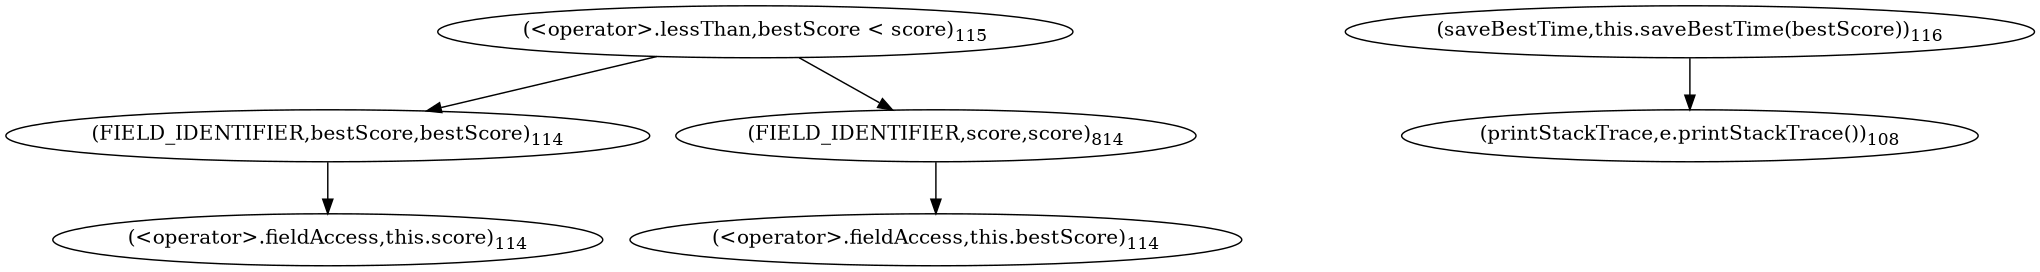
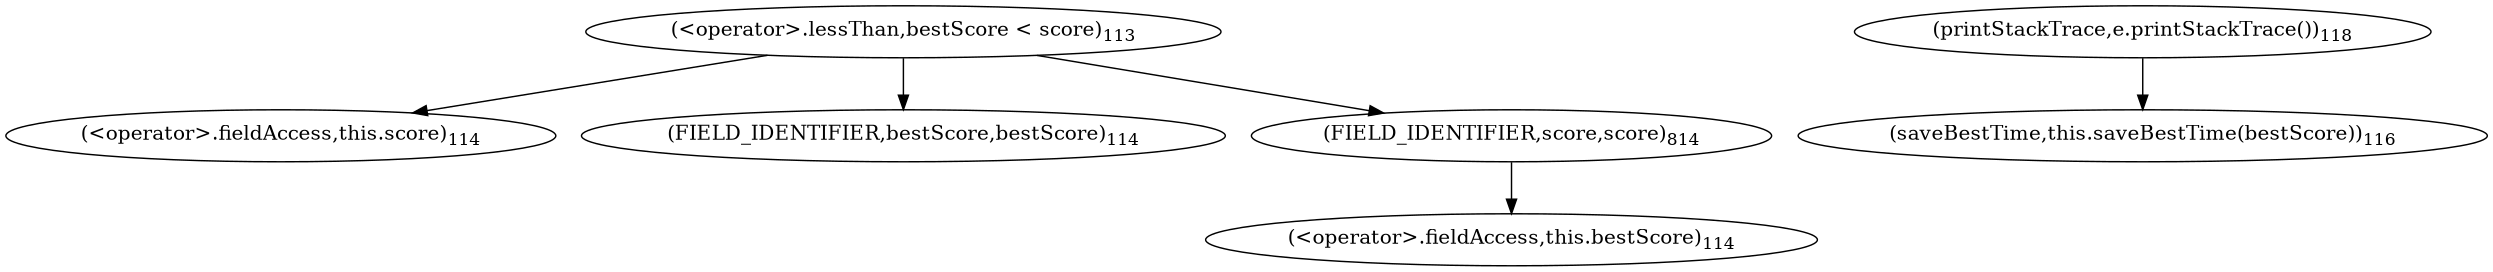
  digraph {
-   n1 [label=<(&lt;operator&gt;.lessThan,bestScore &lt; score)<SUB>115</SUB>>]
+   n1 [label=<(&lt;operator&gt;.lessThan,bestScore &lt; score)<SUB>113</SUB>>]
    n2 [label=<(&lt;operator&gt;.fieldAccess,this.score)<SUB>114</SUB>>]
    n3 [label=<(FIELD_IDENTIFIER,bestScore,bestScore)<SUB>114</SUB>>]
    n4 [label=<(FIELD_IDENTIFIER,score,score)<SUB>814</SUB>>]
    n5 [label=<(&lt;operator&gt;.fieldAccess,this.bestScore)<SUB>114</SUB>>]
    n6 [label=<(saveBestTime,this.saveBestTime(bestScore))<SUB>116</SUB>>]
-   n7 [label=<(printStackTrace,e.printStackTrace())<SUB>108</SUB>>]
-   n3 -> n2
+   n7 [label=<(printStackTrace,e.printStackTrace())<SUB>118</SUB>>]
+   n1 -> n2
    n1 -> n3
    n1 -> n4
    n4 -> n5
-   n6 -> n7
+   n7 -> n6
  }
